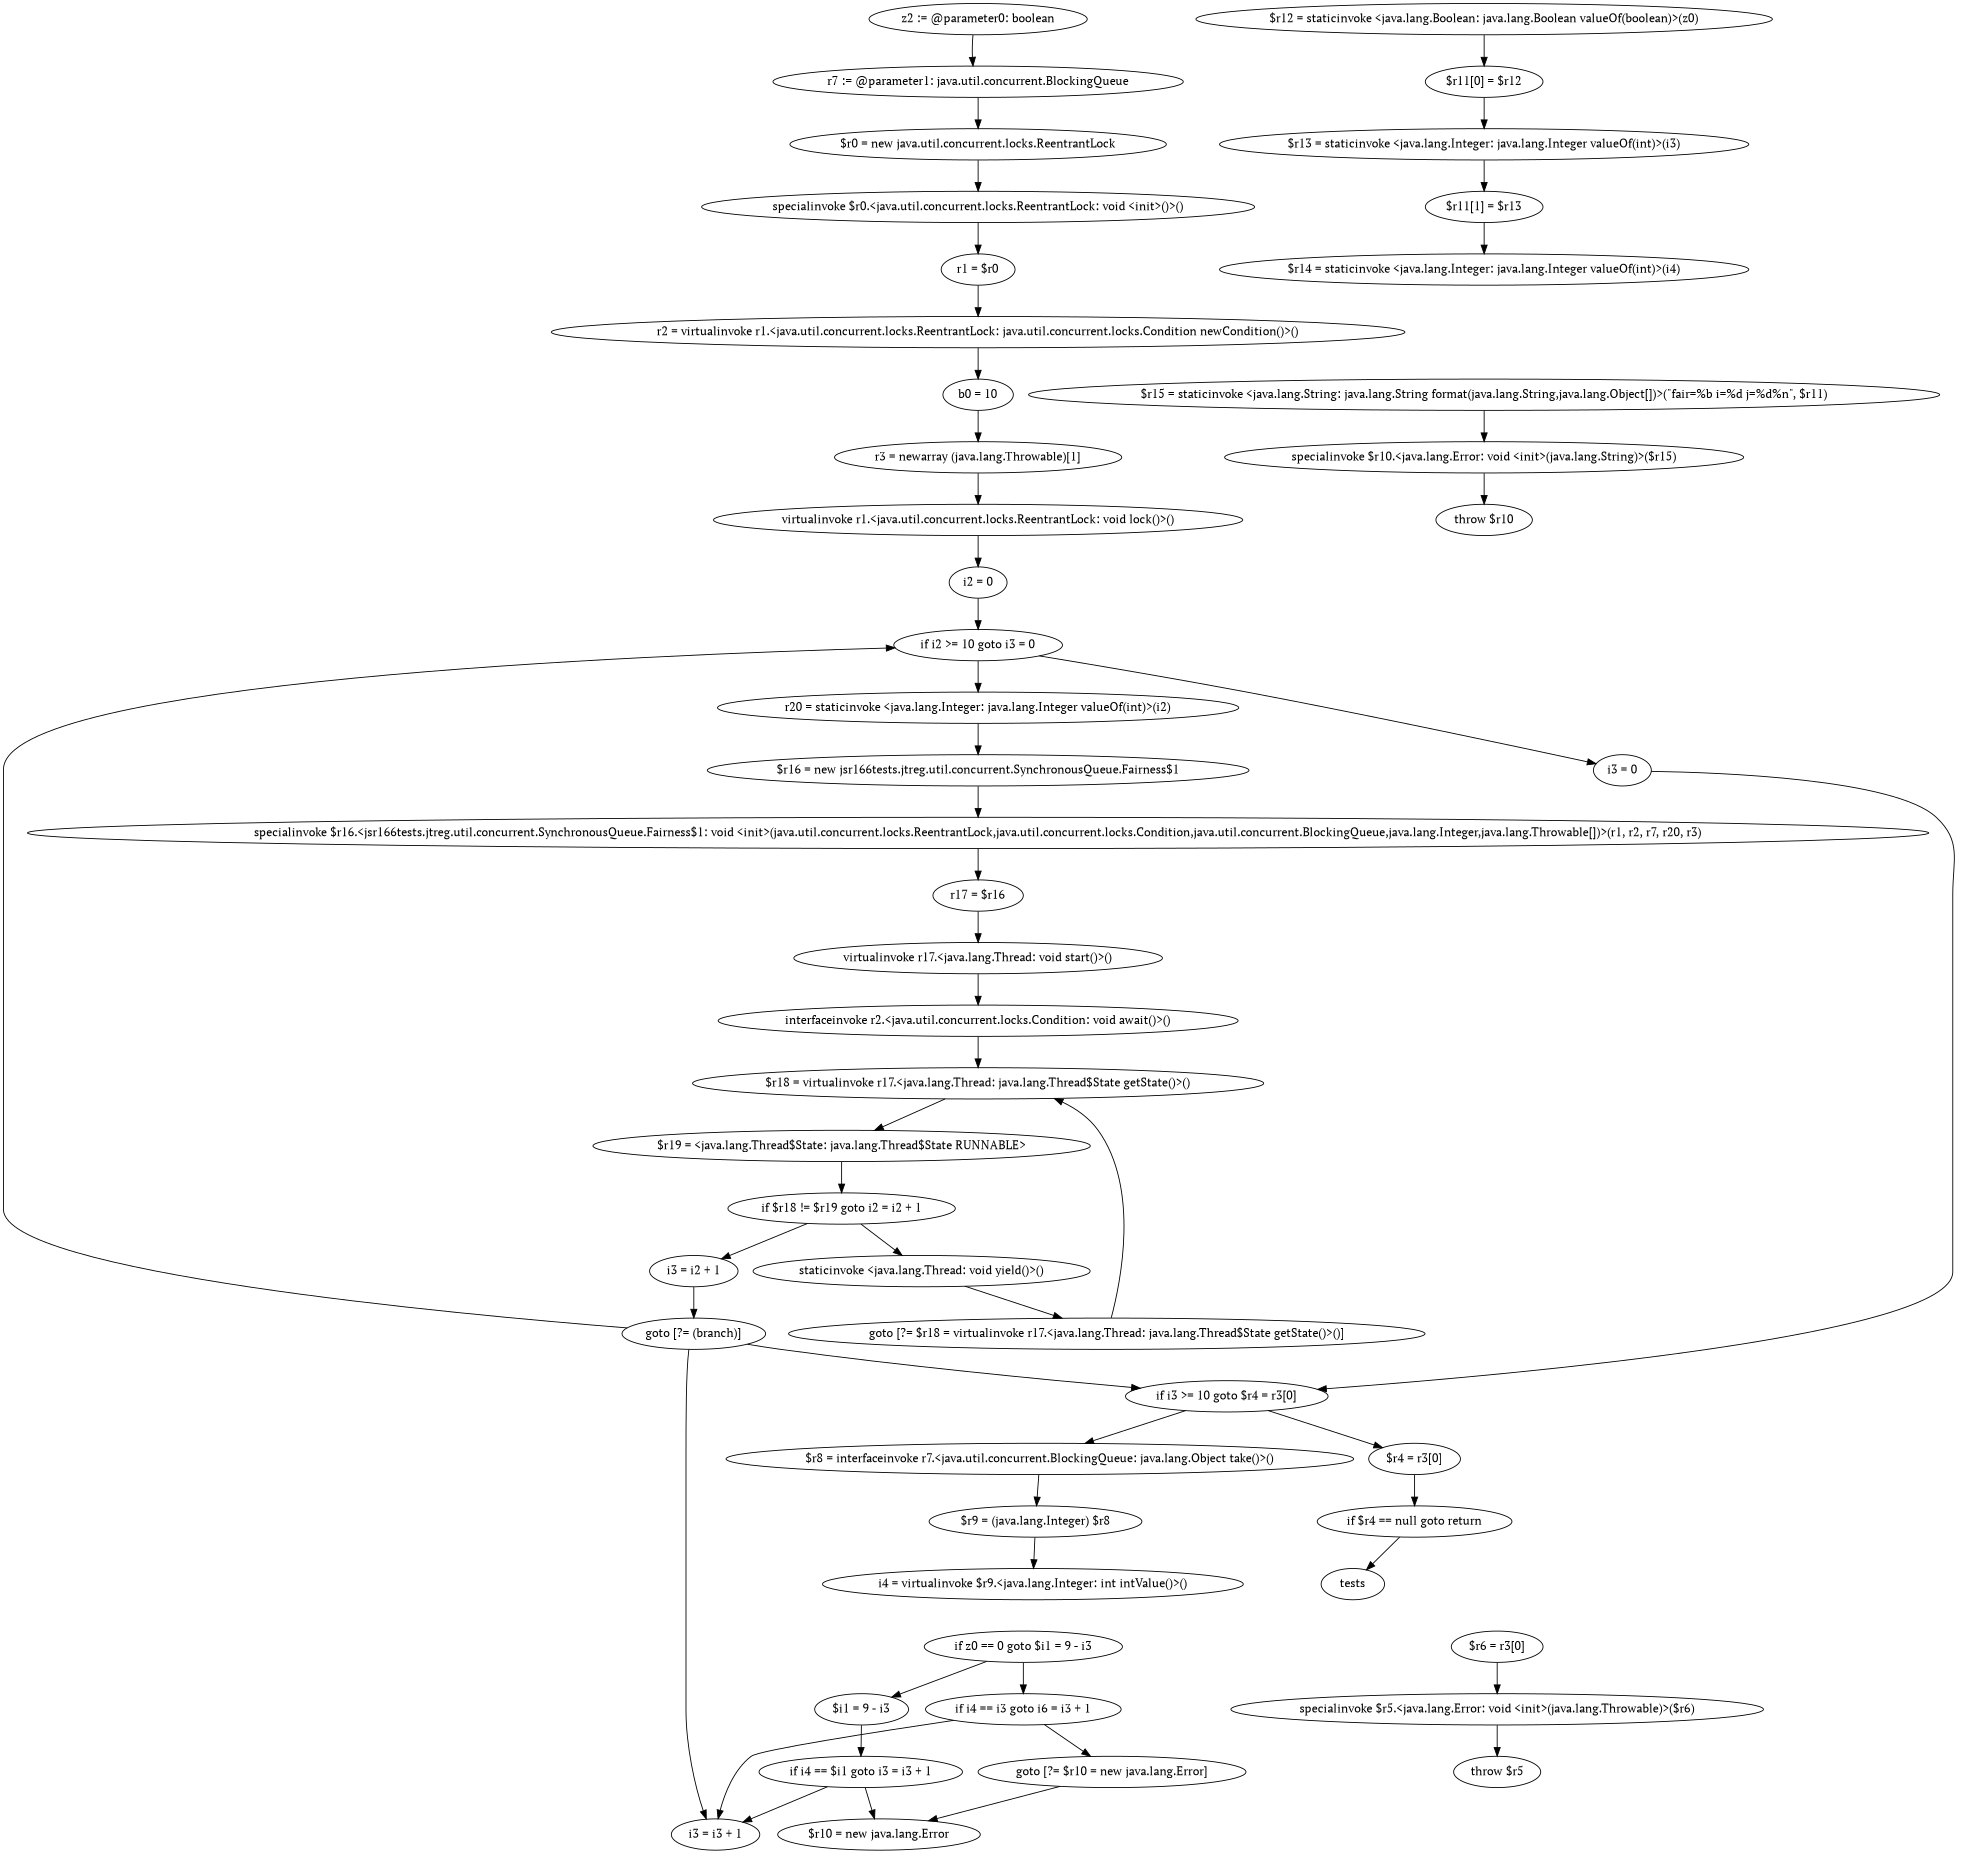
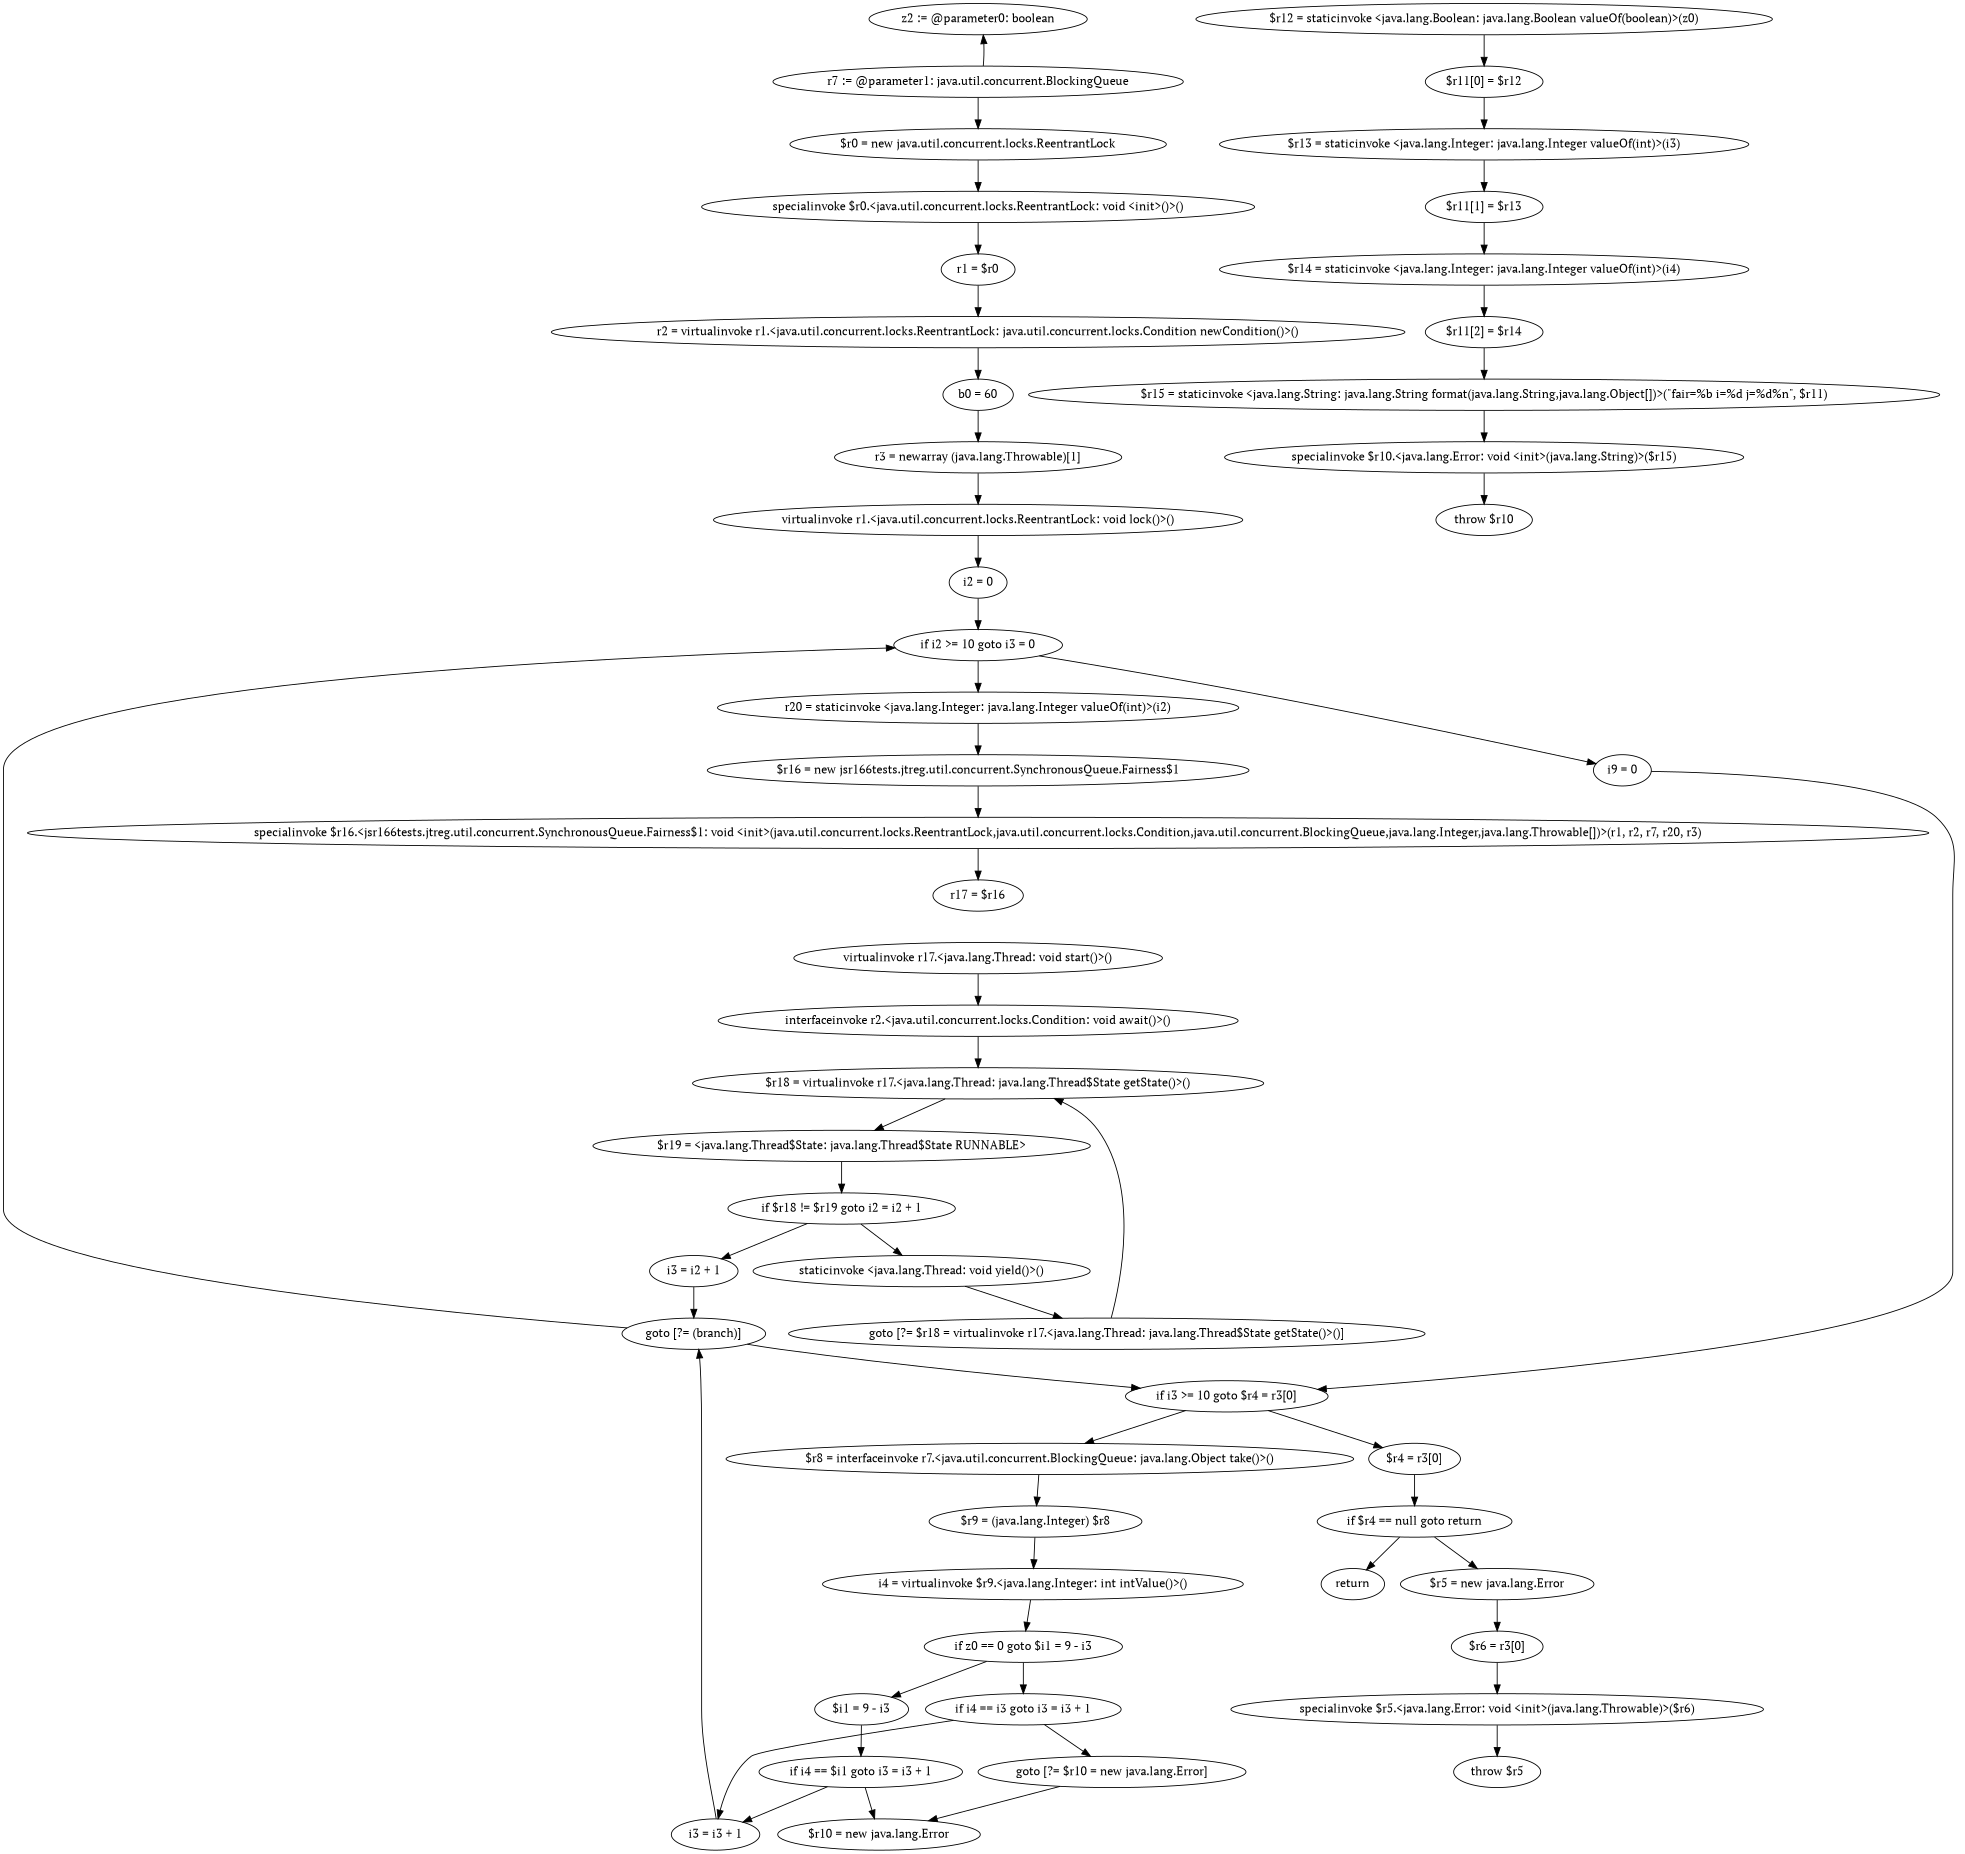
  digraph {
    fontname="PT Serif"
    node [fontname="PT Serif"]
    edge [fontname="PT Serif"]
    n1 [label="z2 := @parameter0: boolean"]
    "r7 := @parameter1: java.util.concurrent.BlockingQueue"
    "$r0 = new java.util.concurrent.locks.ReentrantLock"
    "specialinvoke $r0.<java.util.concurrent.locks.ReentrantLock: void <init>()>()"
    "r1 = $r0"
    "r2 = virtualinvoke r1.<java.util.concurrent.locks.ReentrantLock: java.util.concurrent.locks.Condition newCondition()>()"
-   "b0 = 10"
+   "b0 = 10" [label="b0 = 60"]
    "r3 = newarray (java.lang.Throwable)[1]"
    "virtualinvoke r1.<java.util.concurrent.locks.ReentrantLock: void lock()>()"
    "i2 = 0"
    "if i2 >= 10 goto i3 = 0"
    "r20 = staticinvoke <java.lang.Integer: java.lang.Integer valueOf(int)>(i2)"
-   "i3 = 0"
+   "i3 = 0" [label="i9 = 0"]
    "$r16 = new jsr166tests.jtreg.util.concurrent.SynchronousQueue.Fairness$1"
    "if i3 >= 10 goto $r4 = r3[0]"
    "specialinvoke $r16.<jsr166tests.jtreg.util.concurrent.SynchronousQueue.Fairness$1: void <init>(java.util.concurrent.locks.ReentrantLock,java.util.concurrent.locks.Condition,java.util.concurrent.BlockingQueue,java.lang.Integer,java.lang.Throwable[])>(r1, r2, r7, r20, r3)"
    "r17 = $r16"
    "virtualinvoke r17.<java.lang.Thread: void start()>()"
    "interfaceinvoke r2.<java.util.concurrent.locks.Condition: void await()>()"
    "$r18 = virtualinvoke r17.<java.lang.Thread: java.lang.Thread$State getState()>()"
    "$r19 = <java.lang.Thread$State: java.lang.Thread$State RUNNABLE>"
    "if $r18 != $r19 goto i2 = i2 + 1"
    "staticinvoke <java.lang.Thread: void yield()>()"
    n24 [label="i3 = i2 + 1"]
    "goto [?= $r18 = virtualinvoke r17.<java.lang.Thread: java.lang.Thread$State getState()>()]"
    "goto [?= (branch)]"
    "$r8 = interfaceinvoke r7.<java.util.concurrent.BlockingQueue: java.lang.Object take()>()"
    "$r4 = r3[0]"
    "$r9 = (java.lang.Integer) $r8"
    "if $r4 == null goto return"
    "i4 = virtualinvoke $r9.<java.lang.Integer: int intValue()>()"
    "if z0 == 0 goto $i1 = 9 - i3"
-   "if i4 == i3 goto i3 = i3 + 1" [label="if i4 == i3 goto i6 = i3 + 1"]
+   "if i4 == i3 goto i3 = i3 + 1"
    "$i1 = 9 - i3"
    "goto [?= $r10 = new java.lang.Error]"
    "i3 = i3 + 1"
    "if i4 == $i1 goto i3 = i3 + 1"
    "$r10 = new java.lang.Error"
    "$r12 = staticinvoke <java.lang.Boolean: java.lang.Boolean valueOf(boolean)>(z0)"
    "$r11[0] = $r12"
    "$r13 = staticinvoke <java.lang.Integer: java.lang.Integer valueOf(int)>(i3)"
    "$r11[1] = $r13"
    "$r14 = staticinvoke <java.lang.Integer: java.lang.Integer valueOf(int)>(i4)"
+   "$r11[2] = $r14"
    "$r15 = staticinvoke <java.lang.String: java.lang.String format(java.lang.String,java.lang.Object[])>(\"fair=%b i=%d j=%d%n\", $r11)"
    "specialinvoke $r10.<java.lang.Error: void <init>(java.lang.String)>($r15)"
    "throw $r10"
-   return [label=tests]
+   "$r5 = new java.lang.Error"
+   return
    "$r6 = r3[0]"
    "specialinvoke $r5.<java.lang.Error: void <init>(java.lang.Throwable)>($r6)"
    "throw $r5"
-   n1 -> "r7 := @parameter1: java.util.concurrent.BlockingQueue"
+   "r7 := @parameter1: java.util.concurrent.BlockingQueue" -> n1
    "r7 := @parameter1: java.util.concurrent.BlockingQueue" -> "$r0 = new java.util.concurrent.locks.ReentrantLock"
    "$r0 = new java.util.concurrent.locks.ReentrantLock" -> "specialinvoke $r0.<java.util.concurrent.locks.ReentrantLock: void <init>()>()"
    "specialinvoke $r0.<java.util.concurrent.locks.ReentrantLock: void <init>()>()" -> "r1 = $r0"
    "r1 = $r0" -> "r2 = virtualinvoke r1.<java.util.concurrent.locks.ReentrantLock: java.util.concurrent.locks.Condition newCondition()>()"
    "r2 = virtualinvoke r1.<java.util.concurrent.locks.ReentrantLock: java.util.concurrent.locks.Condition newCondition()>()" -> "b0 = 10"
    "b0 = 10" -> "r3 = newarray (java.lang.Throwable)[1]"
    "r3 = newarray (java.lang.Throwable)[1]" -> "virtualinvoke r1.<java.util.concurrent.locks.ReentrantLock: void lock()>()"
    "virtualinvoke r1.<java.util.concurrent.locks.ReentrantLock: void lock()>()" -> "i2 = 0"
    "i2 = 0" -> "if i2 >= 10 goto i3 = 0"
    "if i2 >= 10 goto i3 = 0" -> "r20 = staticinvoke <java.lang.Integer: java.lang.Integer valueOf(int)>(i2)"
    "if i2 >= 10 goto i3 = 0" -> "i3 = 0"
    "r20 = staticinvoke <java.lang.Integer: java.lang.Integer valueOf(int)>(i2)" -> "$r16 = new jsr166tests.jtreg.util.concurrent.SynchronousQueue.Fairness$1"
    "i3 = 0" -> "if i3 >= 10 goto $r4 = r3[0]"
    "$r16 = new jsr166tests.jtreg.util.concurrent.SynchronousQueue.Fairness$1" -> "specialinvoke $r16.<jsr166tests.jtreg.util.concurrent.SynchronousQueue.Fairness$1: void <init>(java.util.concurrent.locks.ReentrantLock,java.util.concurrent.locks.Condition,java.util.concurrent.BlockingQueue,java.lang.Integer,java.lang.Throwable[])>(r1, r2, r7, r20, r3)"
    "if i3 >= 10 goto $r4 = r3[0]" -> "$r8 = interfaceinvoke r7.<java.util.concurrent.BlockingQueue: java.lang.Object take()>()"
    "if i3 >= 10 goto $r4 = r3[0]" -> "$r4 = r3[0]"
    "specialinvoke $r16.<jsr166tests.jtreg.util.concurrent.SynchronousQueue.Fairness$1: void <init>(java.util.concurrent.locks.ReentrantLock,java.util.concurrent.locks.Condition,java.util.concurrent.BlockingQueue,java.lang.Integer,java.lang.Throwable[])>(r1, r2, r7, r20, r3)" -> "r17 = $r16"
-   "r17 = $r16" -> "virtualinvoke r17.<java.lang.Thread: void start()>()"
    "virtualinvoke r17.<java.lang.Thread: void start()>()" -> "interfaceinvoke r2.<java.util.concurrent.locks.Condition: void await()>()"
    "interfaceinvoke r2.<java.util.concurrent.locks.Condition: void await()>()" -> "$r18 = virtualinvoke r17.<java.lang.Thread: java.lang.Thread$State getState()>()"
    "$r18 = virtualinvoke r17.<java.lang.Thread: java.lang.Thread$State getState()>()" -> "$r19 = <java.lang.Thread$State: java.lang.Thread$State RUNNABLE>"
    "$r19 = <java.lang.Thread$State: java.lang.Thread$State RUNNABLE>" -> "if $r18 != $r19 goto i2 = i2 + 1"
    "if $r18 != $r19 goto i2 = i2 + 1" -> "staticinvoke <java.lang.Thread: void yield()>()"
    "if $r18 != $r19 goto i2 = i2 + 1" -> n24
    "staticinvoke <java.lang.Thread: void yield()>()" -> "goto [?= $r18 = virtualinvoke r17.<java.lang.Thread: java.lang.Thread$State getState()>()]"
    n24 -> "goto [?= (branch)]"
    "goto [?= $r18 = virtualinvoke r17.<java.lang.Thread: java.lang.Thread$State getState()>()]" -> "$r18 = virtualinvoke r17.<java.lang.Thread: java.lang.Thread$State getState()>()"
    "goto [?= (branch)]" -> "if i2 >= 10 goto i3 = 0"
    "goto [?= (branch)]" -> "if i3 >= 10 goto $r4 = r3[0]"
    "$r8 = interfaceinvoke r7.<java.util.concurrent.BlockingQueue: java.lang.Object take()>()" -> "$r9 = (java.lang.Integer) $r8"
    "$r4 = r3[0]" -> "if $r4 == null goto return"
    "$r9 = (java.lang.Integer) $r8" -> "i4 = virtualinvoke $r9.<java.lang.Integer: int intValue()>()"
+   "if $r4 == null goto return" -> "$r5 = new java.lang.Error"
    "if $r4 == null goto return" -> return
+   "i4 = virtualinvoke $r9.<java.lang.Integer: int intValue()>()" -> "if z0 == 0 goto $i1 = 9 - i3"
    "if z0 == 0 goto $i1 = 9 - i3" -> "if i4 == i3 goto i3 = i3 + 1"
    "if z0 == 0 goto $i1 = 9 - i3" -> "$i1 = 9 - i3"
    "if i4 == i3 goto i3 = i3 + 1" -> "goto [?= $r10 = new java.lang.Error]"
    "if i4 == i3 goto i3 = i3 + 1" -> "i3 = i3 + 1"
    "$i1 = 9 - i3" -> "if i4 == $i1 goto i3 = i3 + 1"
    "goto [?= $r10 = new java.lang.Error]" -> "$r10 = new java.lang.Error"
-   "goto [?= (branch)]" -> "i3 = i3 + 1"
+   "i3 = i3 + 1" -> "goto [?= (branch)]"
    "if i4 == $i1 goto i3 = i3 + 1" -> "i3 = i3 + 1"
    "if i4 == $i1 goto i3 = i3 + 1" -> "$r10 = new java.lang.Error"
    "$r12 = staticinvoke <java.lang.Boolean: java.lang.Boolean valueOf(boolean)>(z0)" -> "$r11[0] = $r12"
    "$r11[0] = $r12" -> "$r13 = staticinvoke <java.lang.Integer: java.lang.Integer valueOf(int)>(i3)"
    "$r13 = staticinvoke <java.lang.Integer: java.lang.Integer valueOf(int)>(i3)" -> "$r11[1] = $r13"
    "$r11[1] = $r13" -> "$r14 = staticinvoke <java.lang.Integer: java.lang.Integer valueOf(int)>(i4)"
+   "$r14 = staticinvoke <java.lang.Integer: java.lang.Integer valueOf(int)>(i4)" -> "$r11[2] = $r14"
+   "$r11[2] = $r14" -> "$r15 = staticinvoke <java.lang.String: java.lang.String format(java.lang.String,java.lang.Object[])>(\"fair=%b i=%d j=%d%n\", $r11)"
    "$r15 = staticinvoke <java.lang.String: java.lang.String format(java.lang.String,java.lang.Object[])>(\"fair=%b i=%d j=%d%n\", $r11)" -> "specialinvoke $r10.<java.lang.Error: void <init>(java.lang.String)>($r15)"
    "specialinvoke $r10.<java.lang.Error: void <init>(java.lang.String)>($r15)" -> "throw $r10"
+   "$r5 = new java.lang.Error" -> "$r6 = r3[0]"
    "$r6 = r3[0]" -> "specialinvoke $r5.<java.lang.Error: void <init>(java.lang.Throwable)>($r6)"
    "specialinvoke $r5.<java.lang.Error: void <init>(java.lang.Throwable)>($r6)" -> "throw $r5"
  }
